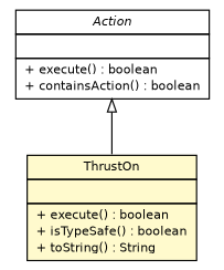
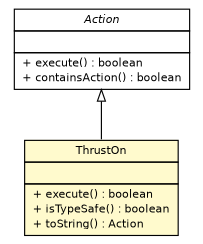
  digraph {
    nodesep=0.25
    ranksep=0.5
    fontname="DejaVu Sans"
    node [fontcolor=black fontname="DejaVu Sans" fontsize=10.0 shape=plaintext]
    n1 [label=<<table title="model.programs.parsing.language.statement.action.Action" border="0" cellborder="1" cellspacing="0" cellpadding="2" port="p" href="./Action.html"> 		<tr><td><table border="0" cellspacing="0" cellpadding="1"> <tr><td align="center" balign="center"><font face="Helvetica-Oblique"> Action </font></td></tr> 		</table></td></tr> 		<tr><td><table border="0" cellspacing="0" cellpadding="1"> <tr><td align="left" balign="left">  </td></tr> 		</table></td></tr> 		<tr><td><table border="0" cellspacing="0" cellpadding="1"> <tr><td align="left" balign="left"> + execute() : boolean </td></tr> <tr><td align="left" balign="left"> + containsAction() : boolean </td></tr> 		</table></td></tr> 		</table>>]
-   n2 [label=<<table title="model.programs.parsing.language.statement.action.ThrustOn" border="0" cellborder="1" cellspacing="0" cellpadding="2" port="p" bgcolor="lemonChiffon" href="./ThrustOn.html"> 		<tr><td><table border="0" cellspacing="0" cellpadding="1"> <tr><td align="center" balign="center"> ThrustOn </td></tr> 		</table></td></tr> 		<tr><td><table border="0" cellspacing="0" cellpadding="1"> <tr><td align="left" balign="left">  </td></tr> 		</table></td></tr> 		<tr><td><table border="0" cellspacing="0" cellpadding="1"> <tr><td align="left" balign="left"> + execute() : boolean </td></tr> <tr><td align="left" balign="left"> + isTypeSafe() : boolean </td></tr> <tr><td align="left" balign="left"> + toString() : String </td></tr> 		</table></td></tr> 		</table>>]
+   n2 [label=<<table title="model.programs.parsing.language.statement.action.ThrustOn" border="0" cellborder="1" cellspacing="0" cellpadding="2" port="p" bgcolor="lemonChiffon" href="./ThrustOn.html"> 		<tr><td><table border="0" cellspacing="0" cellpadding="1"> <tr><td align="center" balign="center"> ThrustOn </td></tr> 		</table></td></tr> 		<tr><td><table border="0" cellspacing="0" cellpadding="1"> <tr><td align="left" balign="left">  </td></tr> 		</table></td></tr> 		<tr><td><table border="0" cellspacing="0" cellpadding="1"> <tr><td align="left" balign="left"> + execute() : boolean </td></tr> <tr><td align="left" balign="left"> + isTypeSafe() : boolean </td></tr> <tr><td align="left" balign="left"> + toString() : Action </td></tr> 		</table></td></tr> 		</table>>]
    n1 -> n2 [arrowtail=empty dir=back fontname="DejaVu Sans" fontsize=10 headport=p labelfontname=Helvetica labelfontsize=10 tailport=p]
  }
